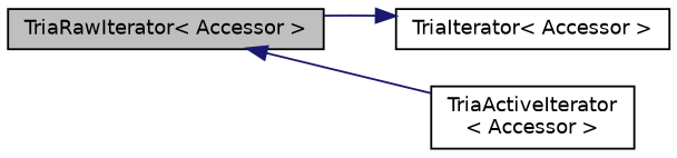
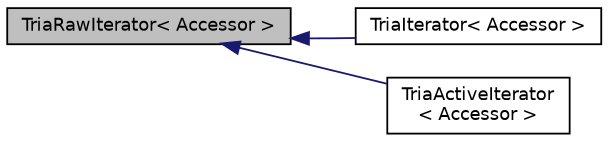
  digraph {
    rankdir=LR
    node [color=black fillcolor=white fontname=Helvetica fontsize=10 shape=record style=filled]
    edge [color=midnightblue dir=back fontname=Helvetica fontsize=10 labelfontname=Helvetica labelfontsize=10 style=solid]
    n1 [fillcolor=grey75 fontcolor=black height=0.2 label="TriaRawIterator\< Accessor \>" width=0.4]
    n2 [height=0.2 label="TriaIterator\< Accessor \>" width=0.4]
    n3 [height=0.2 label="TriaActiveIterator\l\< Accessor \>" width=0.4]
-   n2 -> n1
+   n1 -> n2
    n1 -> n3
  }
